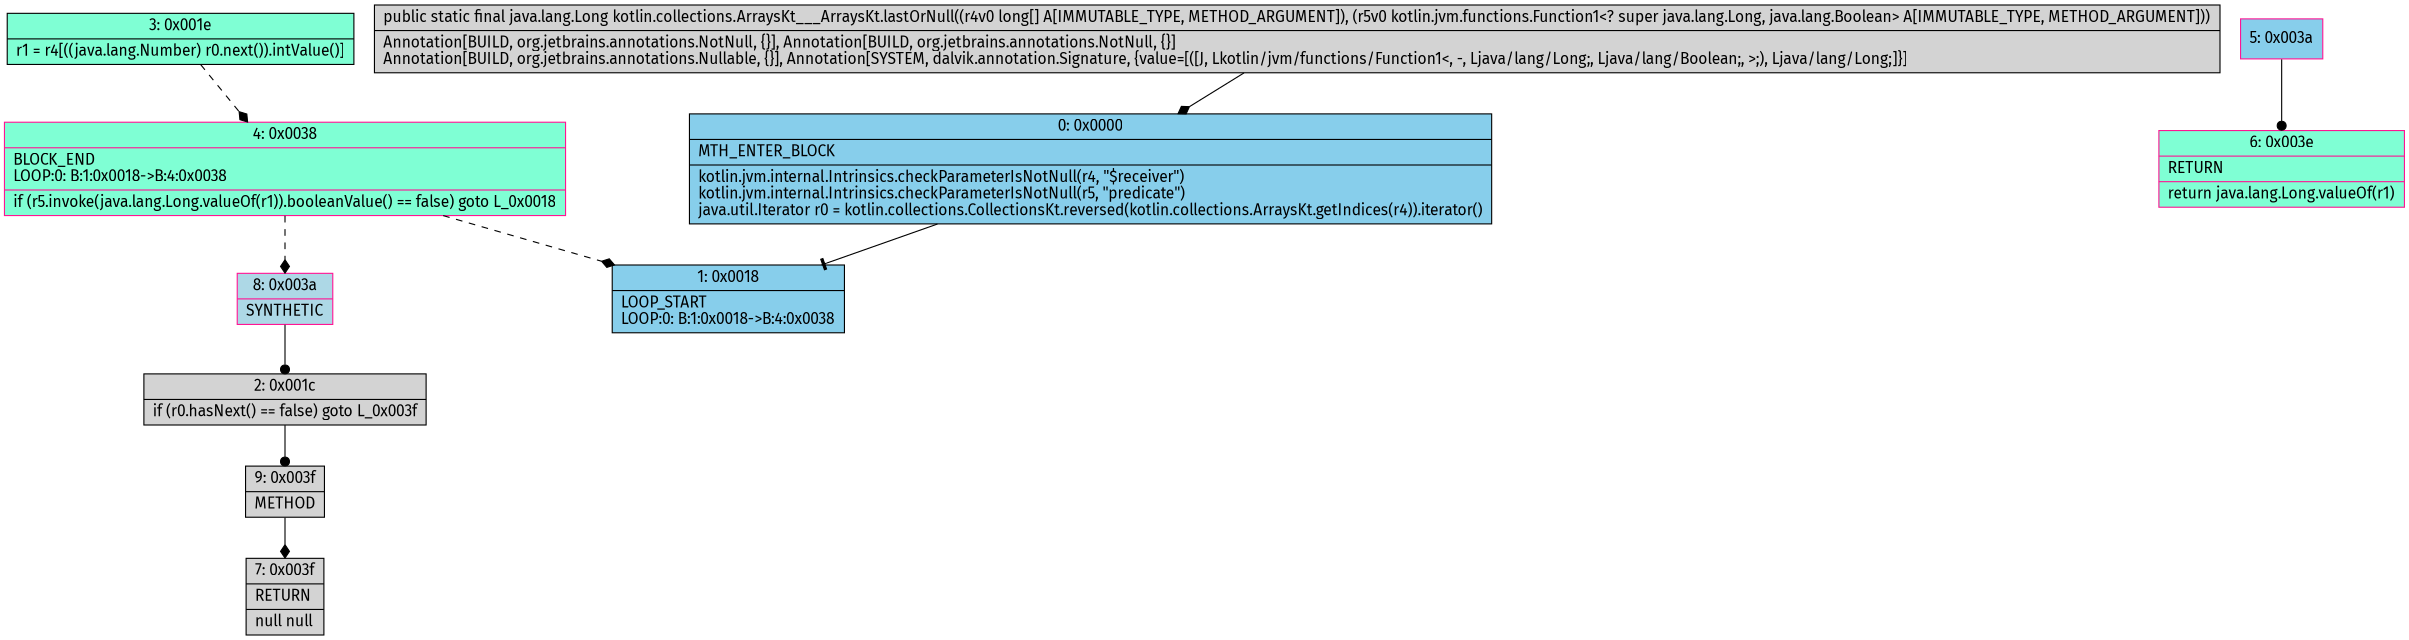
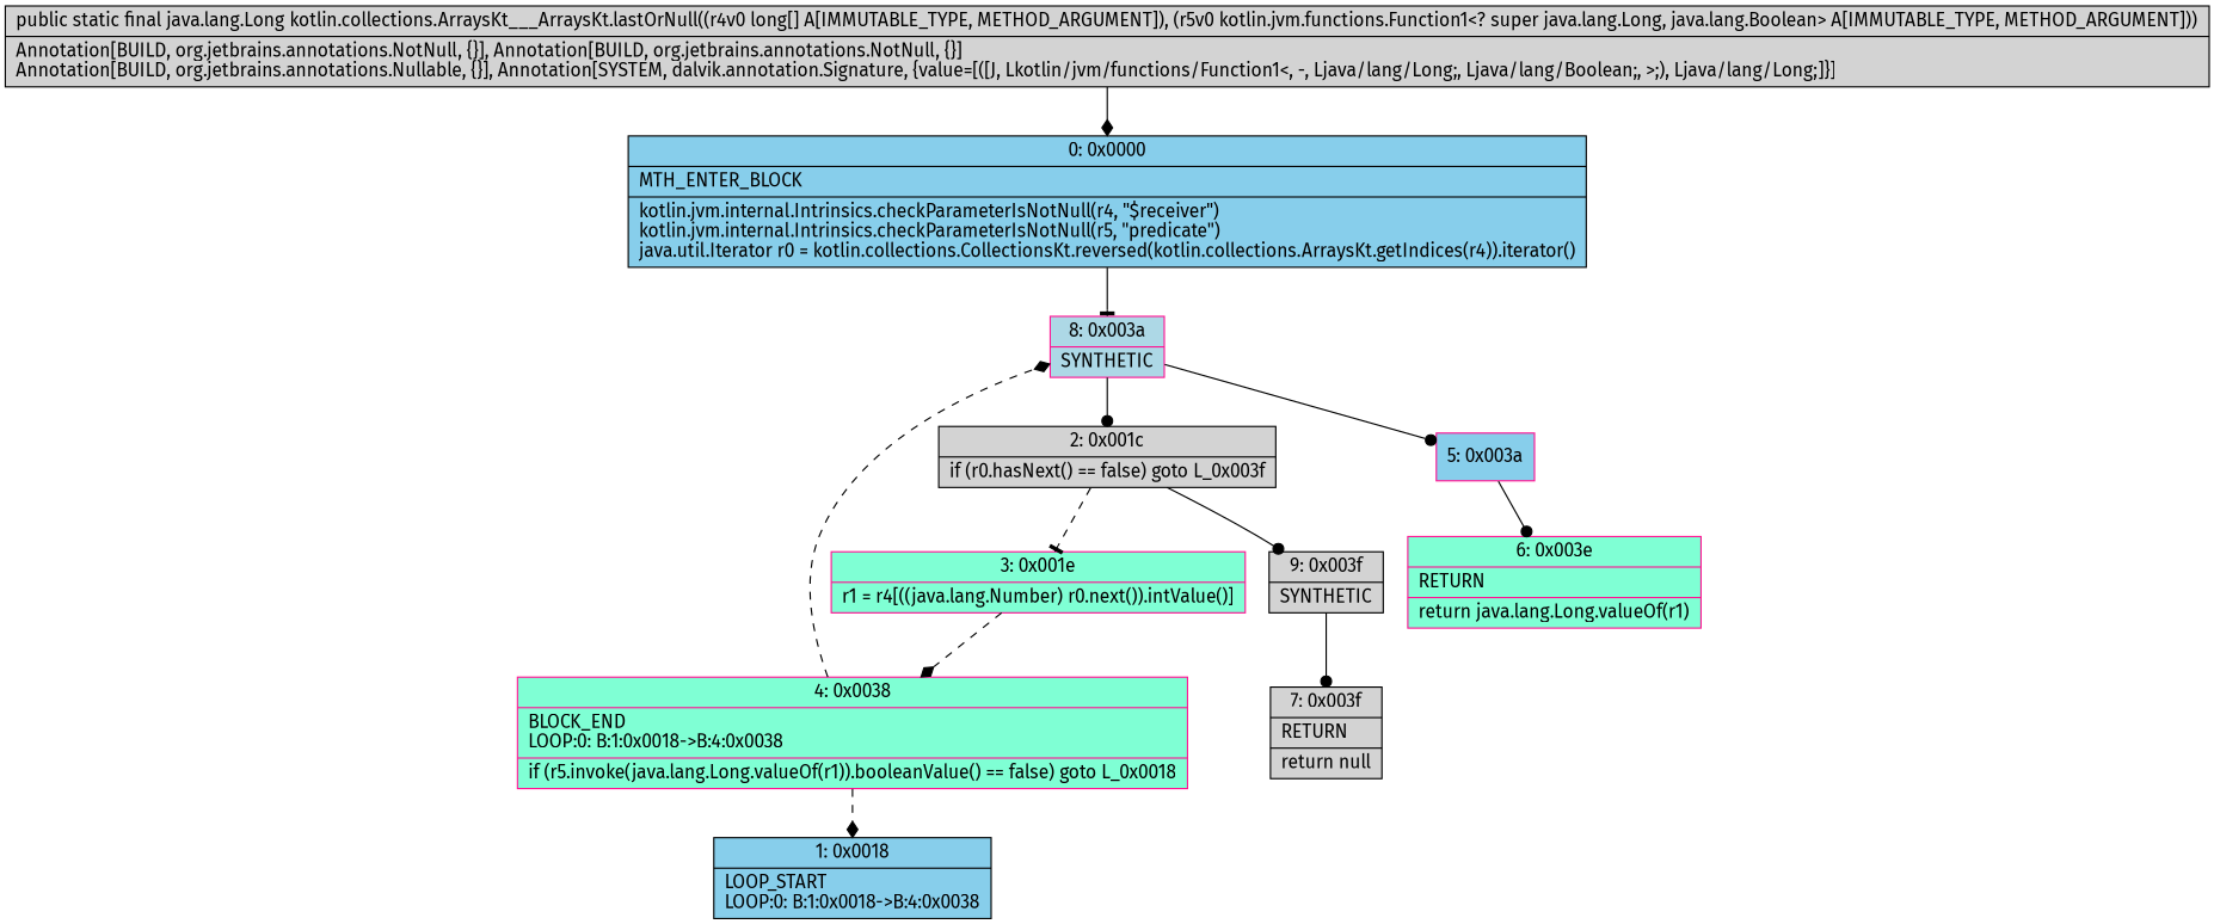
  digraph {
    fontname="Fira Sans"
    node [color=black fillcolor=lightgrey fontname="Fira Sans" shape=record style=filled]
    edge [arrowhead=diamond fontname="Fira Sans"]
    n1 [fillcolor=skyblue label="{0\:\ 0x0000|MTH_ENTER_BLOCK\l|kotlin.jvm.internal.Intrinsics.checkParameterIsNotNull(r4, \"$receiver\")\lkotlin.jvm.internal.Intrinsics.checkParameterIsNotNull(r5, \"predicate\")\ljava.util.Iterator r0 = kotlin.collections.CollectionsKt.reversed(kotlin.collections.ArraysKt.getIndices(r4)).iterator()\l}"]
    n2 [fillcolor=skyblue label="{1\:\ 0x0018|LOOP_START\lLOOP:0: B:1:0x0018\-\>B:4:0x0038\l}"]
    n3 [label="{2\:\ 0x001c|if (r0.hasNext() == false) goto L_0x003f\l}"]
-   n4 [fillcolor=aquamarine label="{3\:\ 0x001e|r1 = r4[((java.lang.Number) r0.next()).intValue()]\l}"]
-   n5 [label="{9\:\ 0x003f|METHOD\l}"]
+   n4 [color=deeppink fillcolor=aquamarine label="{3\:\ 0x001e|r1 = r4[((java.lang.Number) r0.next()).intValue()]\l}"]
+   n5 [label="{9\:\ 0x003f|SYNTHETIC\l}"]
    n6 [color=deeppink fillcolor=aquamarine label="{4\:\ 0x0038|BLOCK_END\lLOOP:0: B:1:0x0018\-\>B:4:0x0038\l|if (r5.invoke(java.lang.Long.valueOf(r1)).booleanValue() == false) goto L_0x0018\l}"]
-   n7 [label="{7\:\ 0x003f|RETURN\l|null null\l}"]
+   n7 [label="{7\:\ 0x003f|RETURN\l|return null\l}"]
    n8 [color=deeppink fillcolor=lightblue label="{8\:\ 0x003a|SYNTHETIC\l}"]
    n9 [color=deeppink fillcolor=skyblue label="{5\:\ 0x003a}"]
    n10 [color=deeppink fillcolor=aquamarine label="{6\:\ 0x003e|RETURN\l|return java.lang.Long.valueOf(r1)\l}"]
    n11 [label="{public static final java.lang.Long kotlin.collections.ArraysKt___ArraysKt.lastOrNull((r4v0 long[] A[IMMUTABLE_TYPE, METHOD_ARGUMENT]), (r5v0 kotlin.jvm.functions.Function1\<? super java.lang.Long, java.lang.Boolean\> A[IMMUTABLE_TYPE, METHOD_ARGUMENT]))  | Annotation[BUILD, org.jetbrains.annotations.NotNull, \{\}], Annotation[BUILD, org.jetbrains.annotations.NotNull, \{\}]\lAnnotation[BUILD, org.jetbrains.annotations.Nullable, \{\}], Annotation[SYSTEM, dalvik.annotation.Signature, \{value=[([J, Lkotlin\/jvm\/functions\/Function1\<, \-, Ljava\/lang\/Long;, Ljava\/lang\/Boolean;, \>;), Ljava\/lang\/Long;]\}]\l}"]
-   n1 -> n2 [arrowhead=tee]
+   n1 -> n8 [arrowhead=tee]
+   n3 -> n4 [arrowhead=tee style=dashed]
    n3 -> n5 [arrowhead=dot]
    n4 -> n6 [style=dashed]
-   n5 -> n7
+   n5 -> n7 [arrowhead=dot]
    n6 -> n2 [style=dashed]
    n6 -> n8 [style=dashed]
    n8 -> n3 [arrowhead=dot]
+   n8 -> n9 [arrowhead=dot]
    n9 -> n10 [arrowhead=dot]
    n11 -> n1
  }
